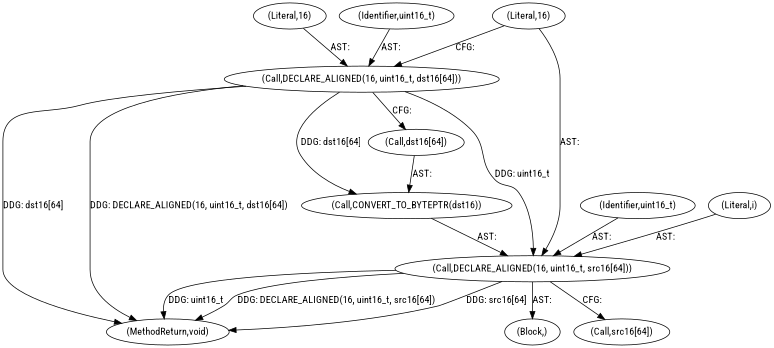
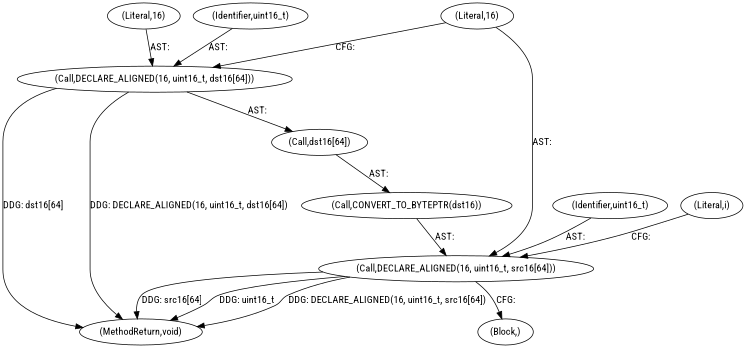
  digraph {
    fontname="Roboto Condensed"
    node [fontname="Roboto Condensed"]
    edge [fontname="Roboto Condensed"]
    n1 [label="(Call,DECLARE_ALIGNED(16, uint16_t, src16[64]))"]
-   n2 [label="(Call,src16[64])"]
    n3 [label="(MethodReturn,void)"]
    n4 [label="(Block,)"]
    n5 [label="(Call,DECLARE_ALIGNED(16, uint16_t, dst16[64]))"]
    n6 [label="(Call,CONVERT_TO_BYTEPTR(dst16))"]
    n7 [label="(Call,dst16[64])"]
    n8 [label="(Literal,16)"]
    n9 [label="(Identifier,uint16_t)"]
    n10 [label="(Literal,16)"]
    n11 [label="(Identifier,uint16_t)"]
    n12 [label="(Literal,i)"]
-   n1 -> n2 [label="CFG: "]
    n1 -> n3 [label="DDG: src16[64]"]
    n1 -> n3 [label="DDG: uint16_t"]
    n1 -> n3 [label="DDG: DECLARE_ALIGNED(16, uint16_t, src16[64])"]
-   n1 -> n4 [label="AST: "]
-   n5 -> n1 [label="DDG: uint16_t"]
+   n1 -> n4 [label="CFG: "]
    n5 -> n3 [label="DDG: dst16[64]"]
    n5 -> n3 [label="DDG: DECLARE_ALIGNED(16, uint16_t, dst16[64])"]
-   n5 -> n6 [label="DDG: dst16[64]"]
-   n5 -> n7 [label="CFG: "]
+   n5 -> n7 [label="AST: "]
    n6 -> n1 [label="AST: "]
    n7 -> n6 [label="AST: "]
    n8 -> n5 [label="AST: "]
    n9 -> n5 [label="AST: "]
    n10 -> n1 [label="AST: "]
    n10 -> n5 [label="CFG: "]
    n11 -> n1 [label="AST: "]
-   n12 -> n1 [label="AST: "]
+   n12 -> n1 [label="CFG: "]
  }
